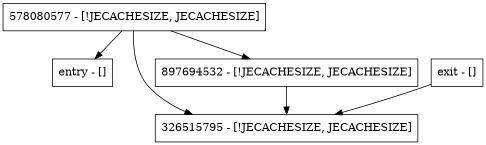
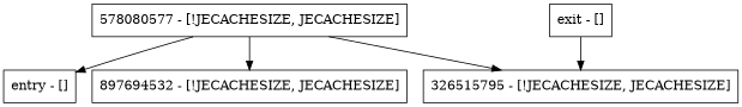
  digraph {
    node [shape=record]
    n1 [label="entry - []"]
    n2 [label="578080577 - [!JECACHESIZE, JECACHESIZE]"]
    n3 [label="326515795 - [!JECACHESIZE, JECACHESIZE]"]
    n4 [label="897694532 - [!JECACHESIZE, JECACHESIZE]"]
    n5 [label="exit - []"]
    n2 -> n1
    n2 -> n3
    n2 -> n4
-   n4 -> n3
    n5 -> n3
  }
